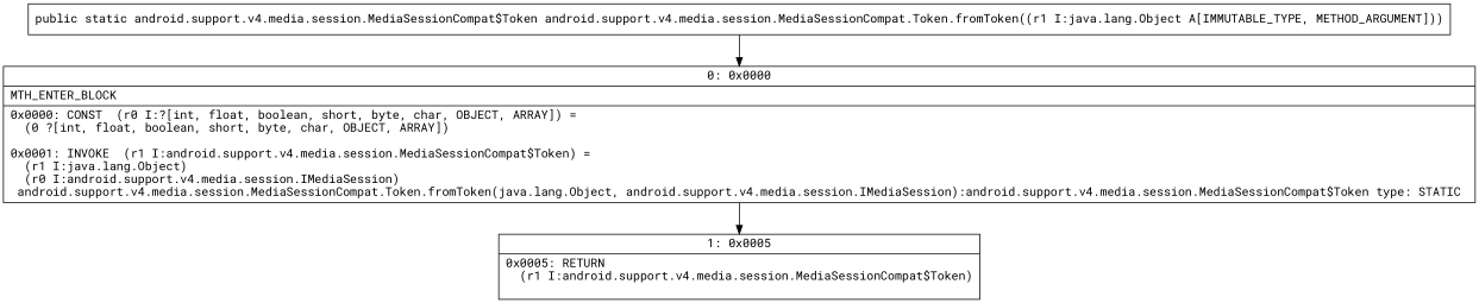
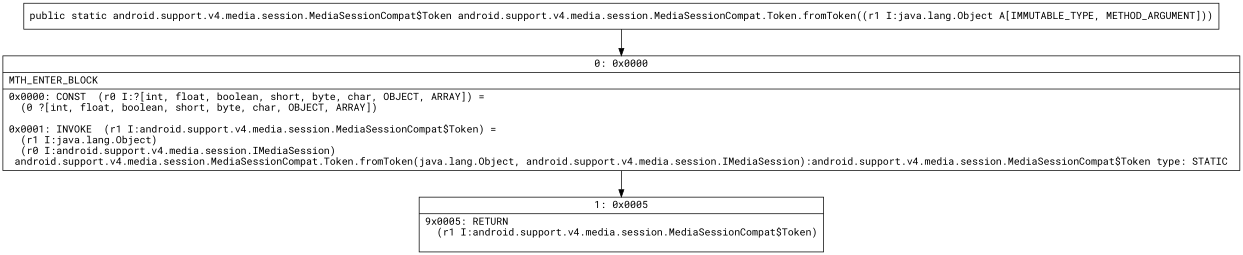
  digraph {
    fontname="Roboto Mono"
    node [shape=record fontname="Roboto Mono"]
    edge [fontname="Roboto Mono"]
    n1 [label="{0\:\ 0x0000|MTH_ENTER_BLOCK\l|0x0000: CONST  (r0 I:?[int, float, boolean, short, byte, char, OBJECT, ARRAY]) = \l  (0 ?[int, float, boolean, short, byte, char, OBJECT, ARRAY])\l \l0x0001: INVOKE  (r1 I:android.support.v4.media.session.MediaSessionCompat$Token) = \l  (r1 I:java.lang.Object)\l  (r0 I:android.support.v4.media.session.IMediaSession)\l android.support.v4.media.session.MediaSessionCompat.Token.fromToken(java.lang.Object, android.support.v4.media.session.IMediaSession):android.support.v4.media.session.MediaSessionCompat$Token type: STATIC \l}"]
-   n2 [label="{1\:\ 0x0005|0x0005: RETURN  \l  (r1 I:android.support.v4.media.session.MediaSessionCompat$Token)\l \l}"]
+   n2 [label="{1\:\ 0x0005|9x0005: RETURN  \l  (r1 I:android.support.v4.media.session.MediaSessionCompat$Token)\l \l}"]
    n3 [label="{public static android.support.v4.media.session.MediaSessionCompat$Token android.support.v4.media.session.MediaSessionCompat.Token.fromToken((r1 I:java.lang.Object A[IMMUTABLE_TYPE, METHOD_ARGUMENT])) }"]
    n1 -> n2
    n3 -> n1
  }
